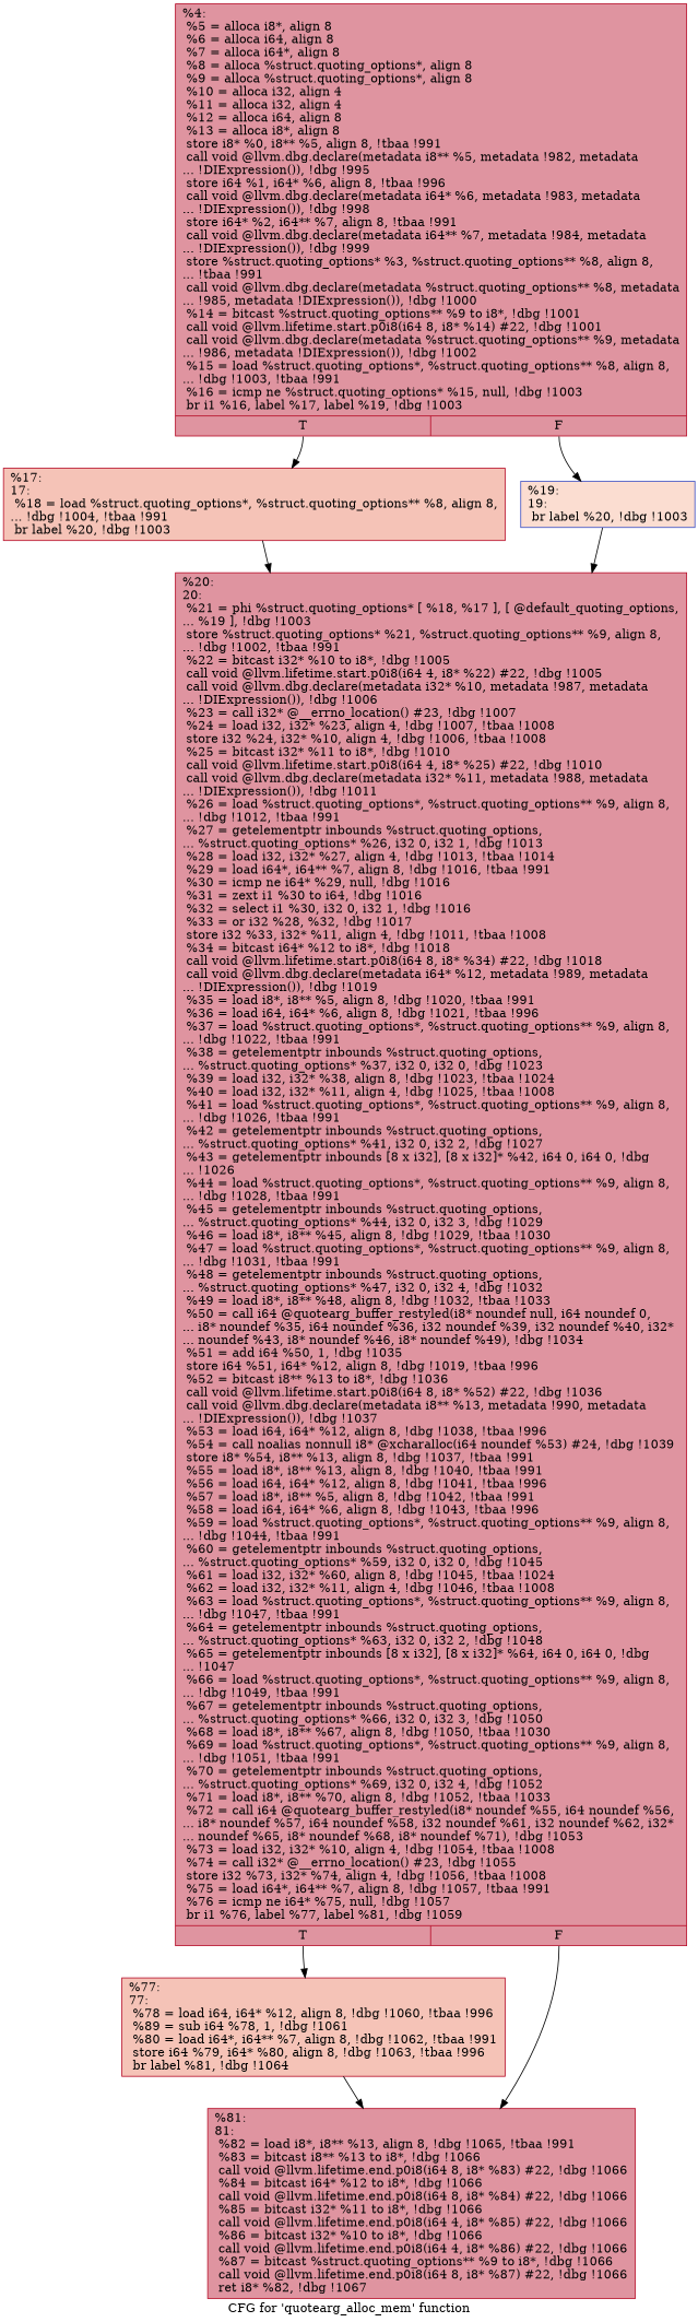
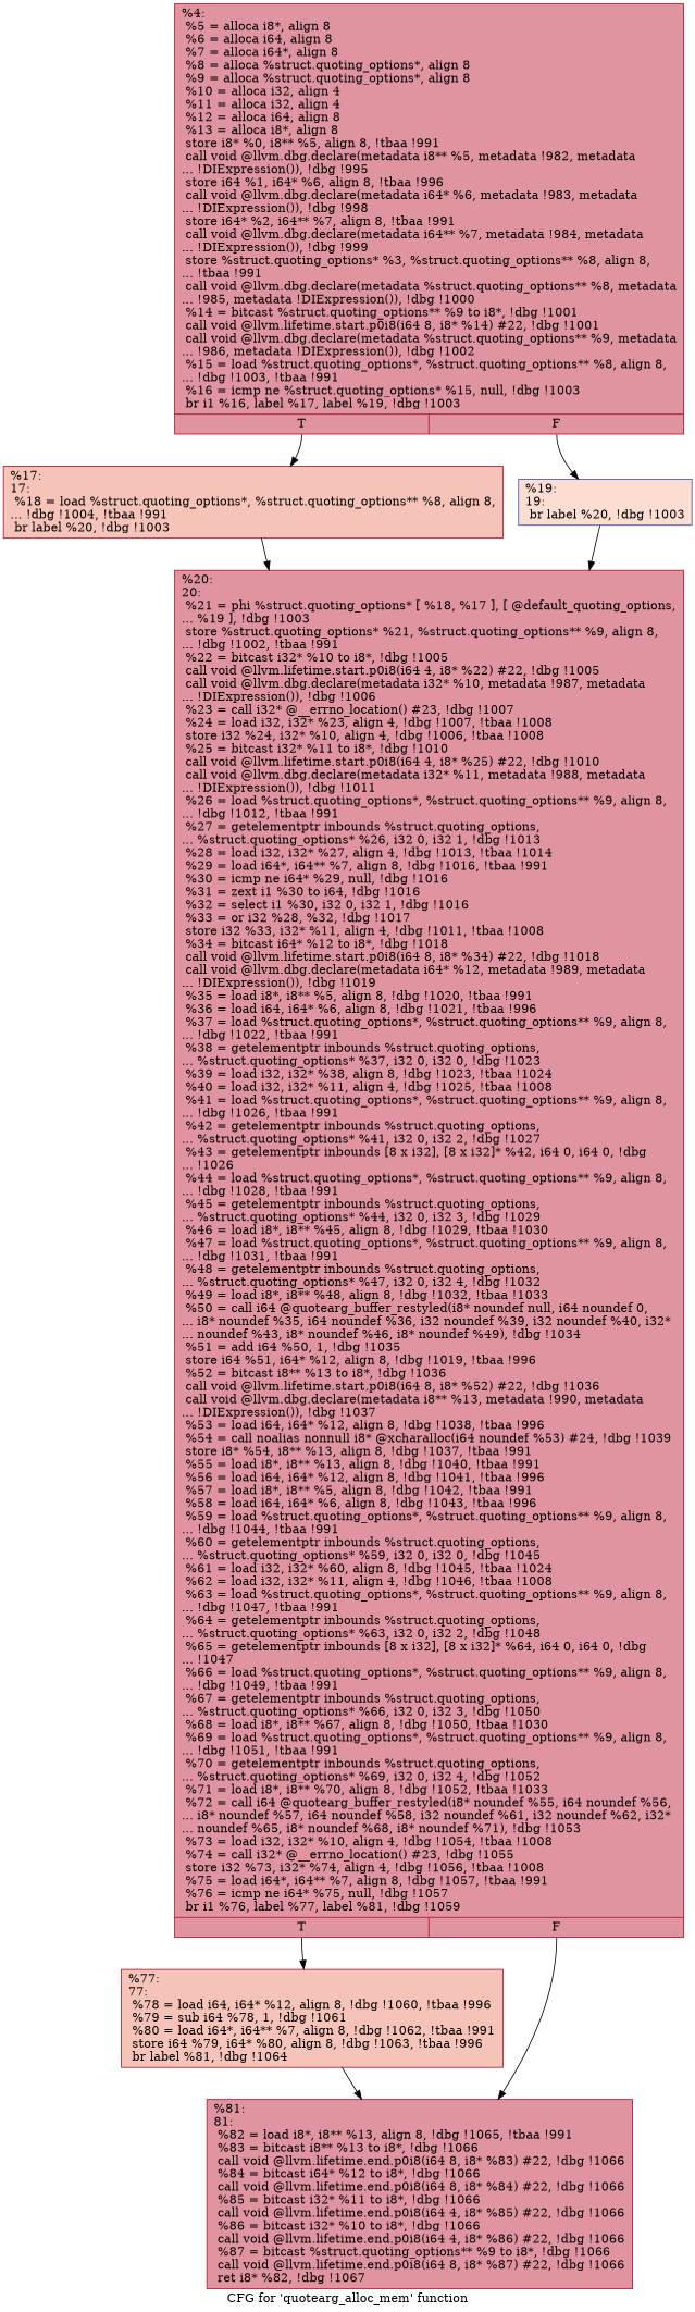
  digraph {
    label="CFG for 'quotearg_alloc_mem' function"
    node [color="#b70d28ff" fillcolor="#b70d2870" shape=record style=filled]
    n1 [label="{%4:\l  %5 = alloca i8*, align 8\l  %6 = alloca i64, align 8\l  %7 = alloca i64*, align 8\l  %8 = alloca %struct.quoting_options*, align 8\l  %9 = alloca %struct.quoting_options*, align 8\l  %10 = alloca i32, align 4\l  %11 = alloca i32, align 4\l  %12 = alloca i64, align 8\l  %13 = alloca i8*, align 8\l  store i8* %0, i8** %5, align 8, !tbaa !991\l  call void @llvm.dbg.declare(metadata i8** %5, metadata !982, metadata\l... !DIExpression()), !dbg !995\l  store i64 %1, i64* %6, align 8, !tbaa !996\l  call void @llvm.dbg.declare(metadata i64* %6, metadata !983, metadata\l... !DIExpression()), !dbg !998\l  store i64* %2, i64** %7, align 8, !tbaa !991\l  call void @llvm.dbg.declare(metadata i64** %7, metadata !984, metadata\l... !DIExpression()), !dbg !999\l  store %struct.quoting_options* %3, %struct.quoting_options** %8, align 8,\l... !tbaa !991\l  call void @llvm.dbg.declare(metadata %struct.quoting_options** %8, metadata\l... !985, metadata !DIExpression()), !dbg !1000\l  %14 = bitcast %struct.quoting_options** %9 to i8*, !dbg !1001\l  call void @llvm.lifetime.start.p0i8(i64 8, i8* %14) #22, !dbg !1001\l  call void @llvm.dbg.declare(metadata %struct.quoting_options** %9, metadata\l... !986, metadata !DIExpression()), !dbg !1002\l  %15 = load %struct.quoting_options*, %struct.quoting_options** %8, align 8,\l... !dbg !1003, !tbaa !991\l  %16 = icmp ne %struct.quoting_options* %15, null, !dbg !1003\l  br i1 %16, label %17, label %19, !dbg !1003\l|{<s0>T|<s1>F}}"]
    n2 [fillcolor="#e8765c70" label="{%17:\l17:                                               \l  %18 = load %struct.quoting_options*, %struct.quoting_options** %8, align 8,\l... !dbg !1004, !tbaa !991\l  br label %20, !dbg !1003\l}"]
    n3 [color="#3d50c3ff" fillcolor="#f7b39670" label="{%19:\l19:                                               \l  br label %20, !dbg !1003\l}"]
    n4 [label="{%20:\l20:                                               \l  %21 = phi %struct.quoting_options* [ %18, %17 ], [ @default_quoting_options,\l... %19 ], !dbg !1003\l  store %struct.quoting_options* %21, %struct.quoting_options** %9, align 8,\l... !dbg !1002, !tbaa !991\l  %22 = bitcast i32* %10 to i8*, !dbg !1005\l  call void @llvm.lifetime.start.p0i8(i64 4, i8* %22) #22, !dbg !1005\l  call void @llvm.dbg.declare(metadata i32* %10, metadata !987, metadata\l... !DIExpression()), !dbg !1006\l  %23 = call i32* @__errno_location() #23, !dbg !1007\l  %24 = load i32, i32* %23, align 4, !dbg !1007, !tbaa !1008\l  store i32 %24, i32* %10, align 4, !dbg !1006, !tbaa !1008\l  %25 = bitcast i32* %11 to i8*, !dbg !1010\l  call void @llvm.lifetime.start.p0i8(i64 4, i8* %25) #22, !dbg !1010\l  call void @llvm.dbg.declare(metadata i32* %11, metadata !988, metadata\l... !DIExpression()), !dbg !1011\l  %26 = load %struct.quoting_options*, %struct.quoting_options** %9, align 8,\l... !dbg !1012, !tbaa !991\l  %27 = getelementptr inbounds %struct.quoting_options,\l... %struct.quoting_options* %26, i32 0, i32 1, !dbg !1013\l  %28 = load i32, i32* %27, align 4, !dbg !1013, !tbaa !1014\l  %29 = load i64*, i64** %7, align 8, !dbg !1016, !tbaa !991\l  %30 = icmp ne i64* %29, null, !dbg !1016\l  %31 = zext i1 %30 to i64, !dbg !1016\l  %32 = select i1 %30, i32 0, i32 1, !dbg !1016\l  %33 = or i32 %28, %32, !dbg !1017\l  store i32 %33, i32* %11, align 4, !dbg !1011, !tbaa !1008\l  %34 = bitcast i64* %12 to i8*, !dbg !1018\l  call void @llvm.lifetime.start.p0i8(i64 8, i8* %34) #22, !dbg !1018\l  call void @llvm.dbg.declare(metadata i64* %12, metadata !989, metadata\l... !DIExpression()), !dbg !1019\l  %35 = load i8*, i8** %5, align 8, !dbg !1020, !tbaa !991\l  %36 = load i64, i64* %6, align 8, !dbg !1021, !tbaa !996\l  %37 = load %struct.quoting_options*, %struct.quoting_options** %9, align 8,\l... !dbg !1022, !tbaa !991\l  %38 = getelementptr inbounds %struct.quoting_options,\l... %struct.quoting_options* %37, i32 0, i32 0, !dbg !1023\l  %39 = load i32, i32* %38, align 8, !dbg !1023, !tbaa !1024\l  %40 = load i32, i32* %11, align 4, !dbg !1025, !tbaa !1008\l  %41 = load %struct.quoting_options*, %struct.quoting_options** %9, align 8,\l... !dbg !1026, !tbaa !991\l  %42 = getelementptr inbounds %struct.quoting_options,\l... %struct.quoting_options* %41, i32 0, i32 2, !dbg !1027\l  %43 = getelementptr inbounds [8 x i32], [8 x i32]* %42, i64 0, i64 0, !dbg\l... !1026\l  %44 = load %struct.quoting_options*, %struct.quoting_options** %9, align 8,\l... !dbg !1028, !tbaa !991\l  %45 = getelementptr inbounds %struct.quoting_options,\l... %struct.quoting_options* %44, i32 0, i32 3, !dbg !1029\l  %46 = load i8*, i8** %45, align 8, !dbg !1029, !tbaa !1030\l  %47 = load %struct.quoting_options*, %struct.quoting_options** %9, align 8,\l... !dbg !1031, !tbaa !991\l  %48 = getelementptr inbounds %struct.quoting_options,\l... %struct.quoting_options* %47, i32 0, i32 4, !dbg !1032\l  %49 = load i8*, i8** %48, align 8, !dbg !1032, !tbaa !1033\l  %50 = call i64 @quotearg_buffer_restyled(i8* noundef null, i64 noundef 0,\l... i8* noundef %35, i64 noundef %36, i32 noundef %39, i32 noundef %40, i32*\l... noundef %43, i8* noundef %46, i8* noundef %49), !dbg !1034\l  %51 = add i64 %50, 1, !dbg !1035\l  store i64 %51, i64* %12, align 8, !dbg !1019, !tbaa !996\l  %52 = bitcast i8** %13 to i8*, !dbg !1036\l  call void @llvm.lifetime.start.p0i8(i64 8, i8* %52) #22, !dbg !1036\l  call void @llvm.dbg.declare(metadata i8** %13, metadata !990, metadata\l... !DIExpression()), !dbg !1037\l  %53 = load i64, i64* %12, align 8, !dbg !1038, !tbaa !996\l  %54 = call noalias nonnull i8* @xcharalloc(i64 noundef %53) #24, !dbg !1039\l  store i8* %54, i8** %13, align 8, !dbg !1037, !tbaa !991\l  %55 = load i8*, i8** %13, align 8, !dbg !1040, !tbaa !991\l  %56 = load i64, i64* %12, align 8, !dbg !1041, !tbaa !996\l  %57 = load i8*, i8** %5, align 8, !dbg !1042, !tbaa !991\l  %58 = load i64, i64* %6, align 8, !dbg !1043, !tbaa !996\l  %59 = load %struct.quoting_options*, %struct.quoting_options** %9, align 8,\l... !dbg !1044, !tbaa !991\l  %60 = getelementptr inbounds %struct.quoting_options,\l... %struct.quoting_options* %59, i32 0, i32 0, !dbg !1045\l  %61 = load i32, i32* %60, align 8, !dbg !1045, !tbaa !1024\l  %62 = load i32, i32* %11, align 4, !dbg !1046, !tbaa !1008\l  %63 = load %struct.quoting_options*, %struct.quoting_options** %9, align 8,\l... !dbg !1047, !tbaa !991\l  %64 = getelementptr inbounds %struct.quoting_options,\l... %struct.quoting_options* %63, i32 0, i32 2, !dbg !1048\l  %65 = getelementptr inbounds [8 x i32], [8 x i32]* %64, i64 0, i64 0, !dbg\l... !1047\l  %66 = load %struct.quoting_options*, %struct.quoting_options** %9, align 8,\l... !dbg !1049, !tbaa !991\l  %67 = getelementptr inbounds %struct.quoting_options,\l... %struct.quoting_options* %66, i32 0, i32 3, !dbg !1050\l  %68 = load i8*, i8** %67, align 8, !dbg !1050, !tbaa !1030\l  %69 = load %struct.quoting_options*, %struct.quoting_options** %9, align 8,\l... !dbg !1051, !tbaa !991\l  %70 = getelementptr inbounds %struct.quoting_options,\l... %struct.quoting_options* %69, i32 0, i32 4, !dbg !1052\l  %71 = load i8*, i8** %70, align 8, !dbg !1052, !tbaa !1033\l  %72 = call i64 @quotearg_buffer_restyled(i8* noundef %55, i64 noundef %56,\l... i8* noundef %57, i64 noundef %58, i32 noundef %61, i32 noundef %62, i32*\l... noundef %65, i8* noundef %68, i8* noundef %71), !dbg !1053\l  %73 = load i32, i32* %10, align 4, !dbg !1054, !tbaa !1008\l  %74 = call i32* @__errno_location() #23, !dbg !1055\l  store i32 %73, i32* %74, align 4, !dbg !1056, !tbaa !1008\l  %75 = load i64*, i64** %7, align 8, !dbg !1057, !tbaa !991\l  %76 = icmp ne i64* %75, null, !dbg !1057\l  br i1 %76, label %77, label %81, !dbg !1059\l|{<s0>T|<s1>F}}"]
-   n5 [fillcolor="#e8765c70" label="{%77:\l77:                                               \l  %78 = load i64, i64* %12, align 8, !dbg !1060, !tbaa !996\l  %89 = sub i64 %78, 1, !dbg !1061\l  %80 = load i64*, i64** %7, align 8, !dbg !1062, !tbaa !991\l  store i64 %79, i64* %80, align 8, !dbg !1063, !tbaa !996\l  br label %81, !dbg !1064\l}"]
+   n5 [fillcolor="#e8765c70" label="{%77:\l77:                                               \l  %78 = load i64, i64* %12, align 8, !dbg !1060, !tbaa !996\l  %79 = sub i64 %78, 1, !dbg !1061\l  %80 = load i64*, i64** %7, align 8, !dbg !1062, !tbaa !991\l  store i64 %79, i64* %80, align 8, !dbg !1063, !tbaa !996\l  br label %81, !dbg !1064\l}"]
    n6 [label="{%81:\l81:                                               \l  %82 = load i8*, i8** %13, align 8, !dbg !1065, !tbaa !991\l  %83 = bitcast i8** %13 to i8*, !dbg !1066\l  call void @llvm.lifetime.end.p0i8(i64 8, i8* %83) #22, !dbg !1066\l  %84 = bitcast i64* %12 to i8*, !dbg !1066\l  call void @llvm.lifetime.end.p0i8(i64 8, i8* %84) #22, !dbg !1066\l  %85 = bitcast i32* %11 to i8*, !dbg !1066\l  call void @llvm.lifetime.end.p0i8(i64 4, i8* %85) #22, !dbg !1066\l  %86 = bitcast i32* %10 to i8*, !dbg !1066\l  call void @llvm.lifetime.end.p0i8(i64 4, i8* %86) #22, !dbg !1066\l  %87 = bitcast %struct.quoting_options** %9 to i8*, !dbg !1066\l  call void @llvm.lifetime.end.p0i8(i64 8, i8* %87) #22, !dbg !1066\l  ret i8* %82, !dbg !1067\l}"]
    n1 -> n2 [tailport=s0]
    n1 -> n3 [tailport=s1]
    n2 -> n4
    n3 -> n4
    n4 -> n5 [tailport=s0]
    n4 -> n6 [tailport=s1]
    n5 -> n6
  }
